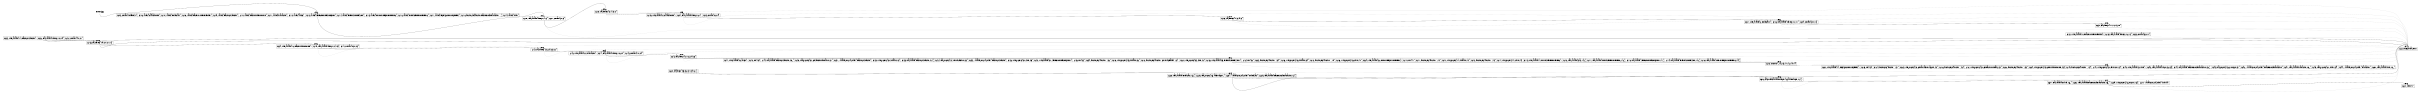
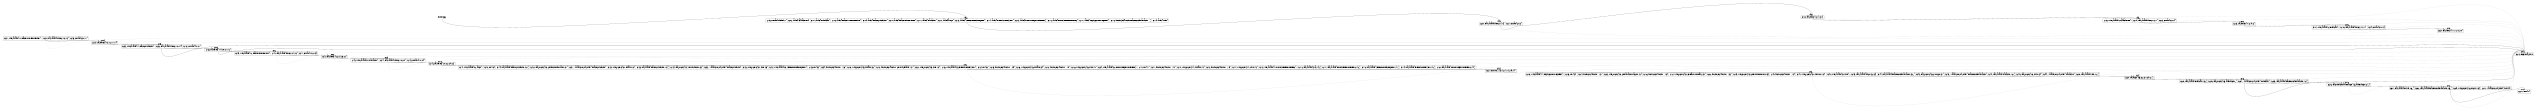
  digraph {
    rankdir=LR
    node [shape=record]
    edge [headport=n tailport=s]
    BB_entry568 [shape=none]
    n2 [label="{26705: constant[undefined,v1]|26706: vardecl['CallbackQueue']|26707: vardecl['PooledClass']|26708: vardecl['ReactBrowserEventEmitter']|26709: vardecl['ReactInputSelection']|26710: vardecl['ReactPutListenerQueue']|26711: vardecl['Transaction']|26712: vardecl['assign']|26713: vardecl['SELECTION_RESTORATION']|26714: vardecl['EVENT_SUPPRESSION']|26715: vardecl['ON_DOM_READY_QUEUEING']|26716: vardecl['PUT_LISTENER_QUEUEING']|26717: vardecl['TRANSACTION_WRAPPERS']|26718: function-decl[function ReactReconcileTransaction ( ),-]|26719: vardecl['Mixin']}"]
    n3 [label="{26720: read-variable['_dereq_',v4,v3]|26721: constant[6.0,v5]}"]
    n4 [label="{26722: call-_dereq_ [v3,v4,v5,v2]}"]
    n5 [label="{26812: exceptional-return}"]
    n6 [label="{26723: write-variable[v2,'CallbackQueue']*|26724: read-variable['_dereq_',v8,v7]|26725: constant[28.0,v9]}"]
    n7 [label="{26726: call-_dereq_ [v7,v8,v9,v6]}"]
    n8 [label="{26727: write-variable[v6,'PooledClass']*|26728: read-variable['_dereq_',v12,v11]|26729: constant[30.0,v13]}"]
    n9 [label="{26730: call-_dereq_ [v11,v12,v13,v10]}"]
    n10 [label="{26731: write-variable[v10,'ReactBrowserEventEmitter']*|26732: read-variable['_dereq_',v16,v15]|26733: constant[65.0,v17]}"]
+   n11 [label="{26734: call-_dereq_ [v15,v16,v17,v14]}"]
    n12 [label="{26735: write-variable[v14,'ReactInputSelection']*|26736: read-variable['_dereq_',v20,v19]|26737: constant[79.0,v21]}"]
    n13 [label="{26738: call-_dereq_ [v19,v20,v21,v18]}"]
    n14 [label="{26739: write-variable[v18,'ReactPutListenerQueue']*|26740: read-variable['_dereq_',v24,v23]|26741: constant[103.0,v25]}"]
    n15 [label="{26742: call-_dereq_ [v23,v24,v25,v22]}"]
    n16 [label="{26743: write-variable[v22,'Transaction']*|26744: read-variable['_dereq_',v28,v27]|26745: constant[27.0,v29]}"]
    n17 [label="{26746: call-_dereq_ [v27,v28,v29,v26]}"]
    n18 [label="{26747: write-variable[v26,'assign']*|26748: new[v30]|26749: read-variable['ReactInputSelection',v32,-]|26750: read-property[v32,'getSelectionInformation',v31]|26751: \<variable-non-null-undef\>['ReactInputSelection']|26752: write-property[v30,'initialize',v31]|26753: read-variable['ReactInputSelection',v34,-]|26754: read-property[v34,'restoreSelection',v33]|26755: \<variable-non-null-undef\>['ReactInputSelection']|26756: write-property[v30,'close',v33]|26757: write-variable[v30,'SELECTION_RESTORATION']*|26758: new[v35]|26759: function-expr[function ( ),v36]|26760: write-property[v35,'initialize',v36]|26761: function-expr[function ( previouslyEnabled ),v37]|26762: write-property[v35,'close',v37]|26763: write-variable[v35,'EVENT_SUPPRESSION']*|26764: new[v38]|26765: function-expr[function ( ),v39]|26766: write-property[v38,'initialize',v39]|26767: function-expr[function ( ),v40]|26768: write-property[v38,'close',v40]|26769: write-variable[v38,'ON_DOM_READY_QUEUEING']*|26770: new[v41]|26771: function-expr[function ( ),v42]|26772: write-property[v41,'initialize',v42]|26773: function-expr[function ( ),v43]|26774: write-property[v41,'close',v43]|26775: write-variable[v41,'PUT_LISTENER_QUEUEING']*|26776: read-variable['Array',v45,-]|26777: read-variable['PUT_LISTENER_QUEUEING',v46,-]|26778: read-variable['SELECTION_RESTORATION',v47,-]|26779: read-variable['EVENT_SUPPRESSION',v48,-]|26780: read-variable['ON_DOM_READY_QUEUEING',v49,-]}"]
    n19 [label="{26781: construct [-,v45,v46,v47,v48,v49,v44]}"]
    n20 [label="{26782: write-variable[v44,'TRANSACTION_WRAPPERS']*|26783: new[v50]|26784: function-expr[function ( ),v51]|26785: write-property[v50,'getTransactionWrappers',v51]|26786: function-expr[function ( ),v52]|26787: write-property[v50,'getReactMountReady',v52]|26788: function-expr[function ( ),v53]|26789: write-property[v50,'getPutListenerQueue',v53]|26790: function-expr[function ( ),v54]|26791: write-property[v50,'destructor',v54]|26792: write-variable[v50,'Mixin']*|26793: read-variable['assign',v56,v55]|26794: read-variable['ReactReconcileTransaction',v58,-]|26795: read-property[v58,'prototype',v57]|26796: \<variable-non-null-undef\>['ReactReconcileTransaction']|26797: read-variable['Transaction',v60,-]|26798: read-property[v60,'Mixin',v59]|26799: \<variable-non-null-undef\>['Transaction']|26800: read-variable['Mixin',v61,-]}"]
    n21 [label="{26801: call-assign [v55,v56,v57,v59,v61,-]*}"]
    n22 [label="{26802: read-variable['PooledClass',v63,-]|26803: read-property[v63,'addPoolingTo',-]|26804: \<variable-non-null-undef\>['PooledClass']|26805: read-variable['ReactReconcileTransaction',v64,-]}"]
    n23 [label="{26806: call-PooledClass.addPoolingTo [v63,'addPoolingTo',v64,-]*}"]
    n24 [label="{26807: read-variable['module',v66,-]|26808: read-variable['ReactReconcileTransaction',v65,-]|26809: write-property[v66,'exports',v65]|26810: \<variable-non-null-undef\>['module']*}"]
    n25 [label="{26811: return[v1]}"]
    BB_entry568 -> n2 [headlabel="    7996"]
    n2 -> n3 [headlabel="      7997"]
    n3 -> n4 [headlabel="      7998"]
    n3 -> n5 [color=gray headlabel="      8019"]
    n4 -> n5 [color=gray]
    n4 -> n6 [headlabel="      7999"]
    n6 -> n5 [color=gray]
    n6 -> n7 [headlabel="      8000"]
    n7 -> n5 [color=gray]
    n7 -> n8 [headlabel="      8001"]
    n8 -> n5 [color=gray]
    n8 -> n9 [headlabel="      8002"]
    n9 -> n5 [color=gray]
    n10 -> n5 [color=gray]
+   n10 -> n11 [headlabel="      8004"]
+   n11 -> n5 [color=gray]
+   n11 -> n12 [headlabel="      8005"]
    n12 -> n5 [color=black]
    n12 -> n13 [headlabel="      8006"]
    n13 -> n5 [color=black]
    n13 -> n14 [headlabel="      8007"]
    n14 -> n5 [color=gray]
    n14 -> n15 [headlabel="      8008"]
    n15 -> n5 [color=gray]
    n15 -> n16 [headlabel="      8009"]
    n16 -> n5 [color=gray]
    n16 -> n17 [headlabel="      8010"]
    n17 -> n5 [color=gray]
    n17 -> n18 [headlabel="      8011"]
    n18 -> n5 [color=gray]
    n18 -> n19 [headlabel="      8012"]
    n19 -> n5 [color=gray]
    n19 -> n20 [headlabel="      8013"]
    n20 -> n5 [color=gray]
+   n20 -> n21 [headlabel="      8014"]
    n21 -> n5 [color=gray]
    n21 -> n22 [headlabel="      8015"]
    n22 -> n5 [color=black]
    n22 -> n23 [headlabel="      8016"]
    n23 -> n5 [color=gray]
    n23 -> n24 [headlabel="      8017"]
    n24 -> n5 [color=gray]
    n24 -> n25 [headlabel="      8018"]
  }
